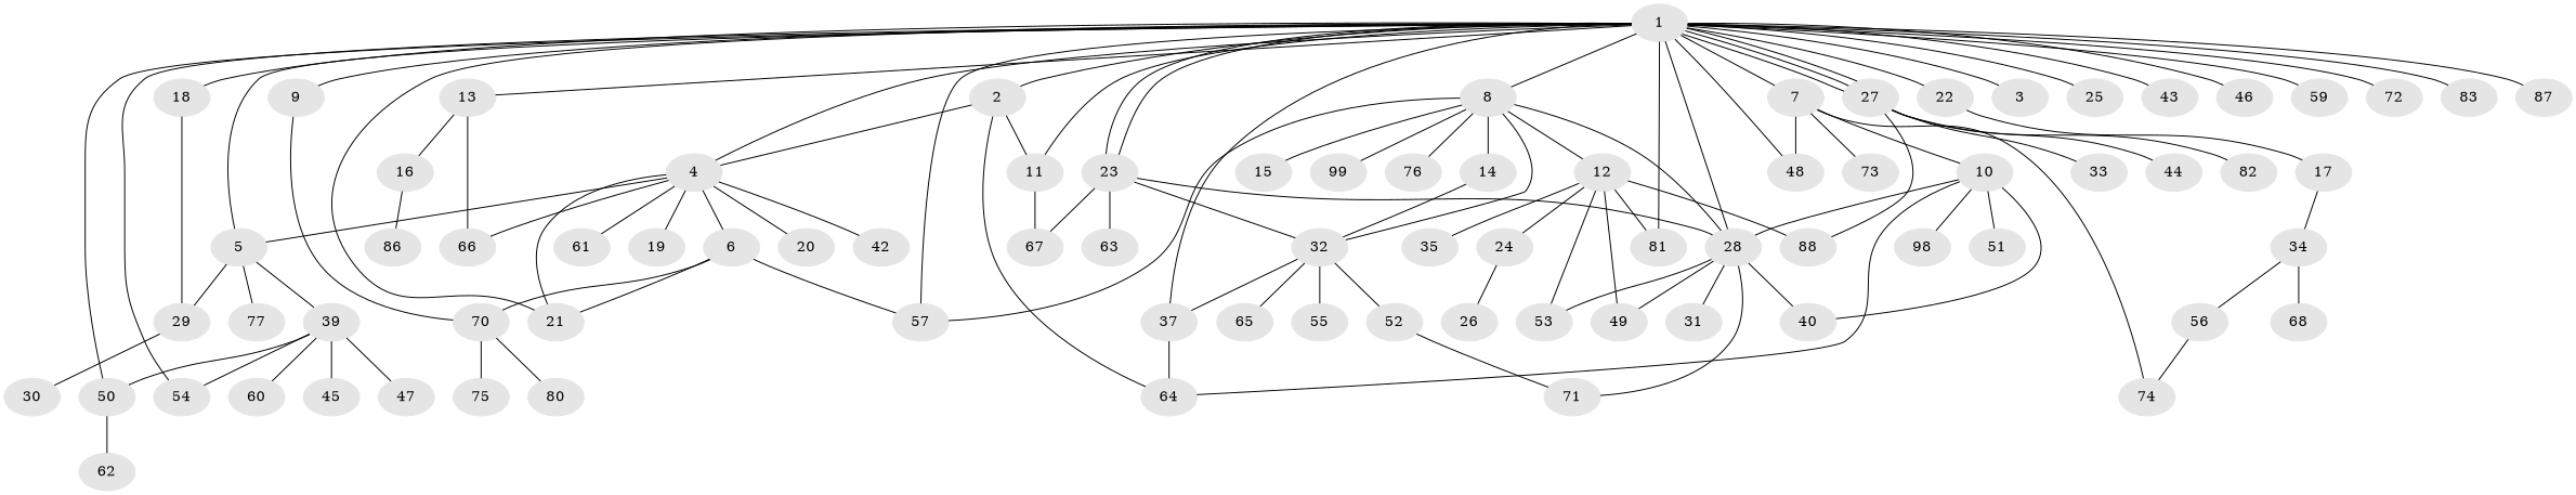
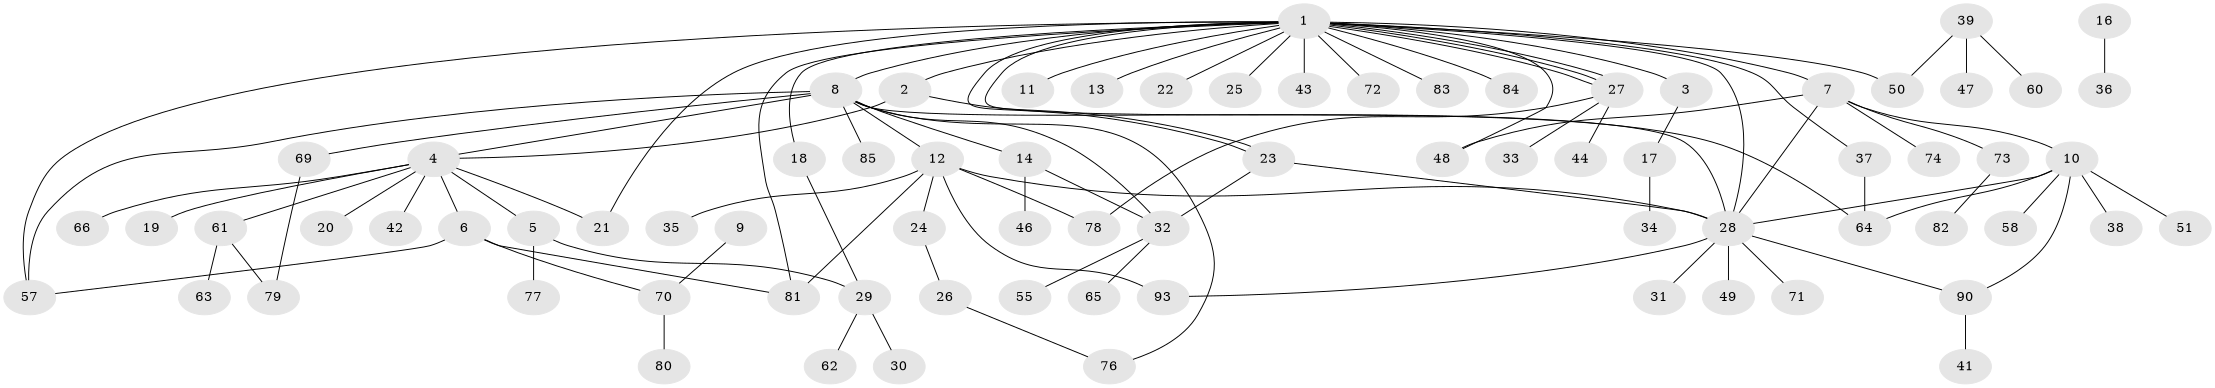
  graph {
    node [color=gray90 style=filled]
    1
    2
    3
    4
    5
    7
    8
    9
    11
    13
    18
    21
    22
    23
    25
    27
    28
    37
    43
    46
    48
    50
-   54
-   59
    72
    81
    83
-   84 [label=87]
+   84
    57
    64
    17
    6
    19
    20
    42
    61
    66
    29
    39
    77
    70
    10
    73
    74
    12
    14
-   15
+   15 [label=85]
    32
-   69 [label=99]
+   69
    76
-   67
    16
-   78 [label=88]
+   78
    33
    44
    82
-   40
-   53
+   40 [label=90]
+   53 [label=93]
    31
    49
    71
    62
    24
    35
    34
-   75
    80
    63
+   79
    30
-   45
    47
    60
-   38 [label=98]
+   38
    51
-   52
+   58
    55
    65
+   41
    26
-   36 [label=86]
-   56
-   68
+   36
    1 -- 2
    1 -- 3
-   1 -- 4
-   1 -- 5
+   8 -- 4
    1 -- 7
    1 -- 8
-   1 -- 9
    1 -- 11
    1 -- 13
    1 -- 18
    1 -- 21
    1 -- 22
    1 -- 23
    1 -- 23
    1 -- 25
    1 -- 27
    1 -- 27
    1 -- 27
    1 -- 28
    1 -- 37
    1 -- 43
-   1 -- 46
+   14 -- 46
    1 -- 48
    1 -- 50
-   1 -- 54
-   1 -- 59
    1 -- 72
    1 -- 81
    1 -- 83
    1 -- 84
    1 -- 57
    2 -- 4
-   2 -- 11
    2 -- 64
-   22 -- 17
+   3 -- 17
    4 -- 5
    4 -- 21
    4 -- 6
    4 -- 19
    4 -- 20
    4 -- 42
    4 -- 61
    4 -- 66
    5 -- 29
-   5 -- 39
    5 -- 77
+   7 -- 28
    7 -- 48
    7 -- 10
    7 -- 73
    7 -- 74
    8 -- 28
    8 -- 57
    8 -- 12
    8 -- 14
    8 -- 15
    8 -- 32
    8 -- 69
    8 -- 76
    9 -- 70
-   11 -- 67
-   13 -- 66
-   13 -- 16
    18 -- 29
    23 -- 28
    23 -- 32
-   23 -- 67
    27 -- 78
    27 -- 33
    27 -- 44
-   27 -- 82
+   73 -- 82
    28 -- 40
    28 -- 53
    28 -- 31
    28 -- 49
    28 -- 71
    37 -- 64
-   50 -- 62
+   29 -- 62
    17 -- 34
-   6 -- 21
+   6 -- 81
    6 -- 57
    6 -- 70
-   23 -- 63
+   61 -- 63
+   61 -- 79
    29 -- 30
    39 -- 50
-   39 -- 54
-   39 -- 45
    39 -- 47
    39 -- 60
-   70 -- 75
    70 -- 80
    10 -- 28
    10 -- 64
    10 -- 40
    10 -- 38
    10 -- 51
-   12 -- 49
+   10 -- 58
+   12 -- 28
    12 -- 81
    12 -- 78
    12 -- 53
    12 -- 24
    12 -- 35
    14 -- 32
-   32 -- 37
-   32 -- 52
    32 -- 55
    32 -- 65
+   69 -- 79
    16 -- 36
+   40 -- 41
    24 -- 26
-   34 -- 56
-   34 -- 68
-   52 -- 71
-   56 -- 74
+   26 -- 76
  }
